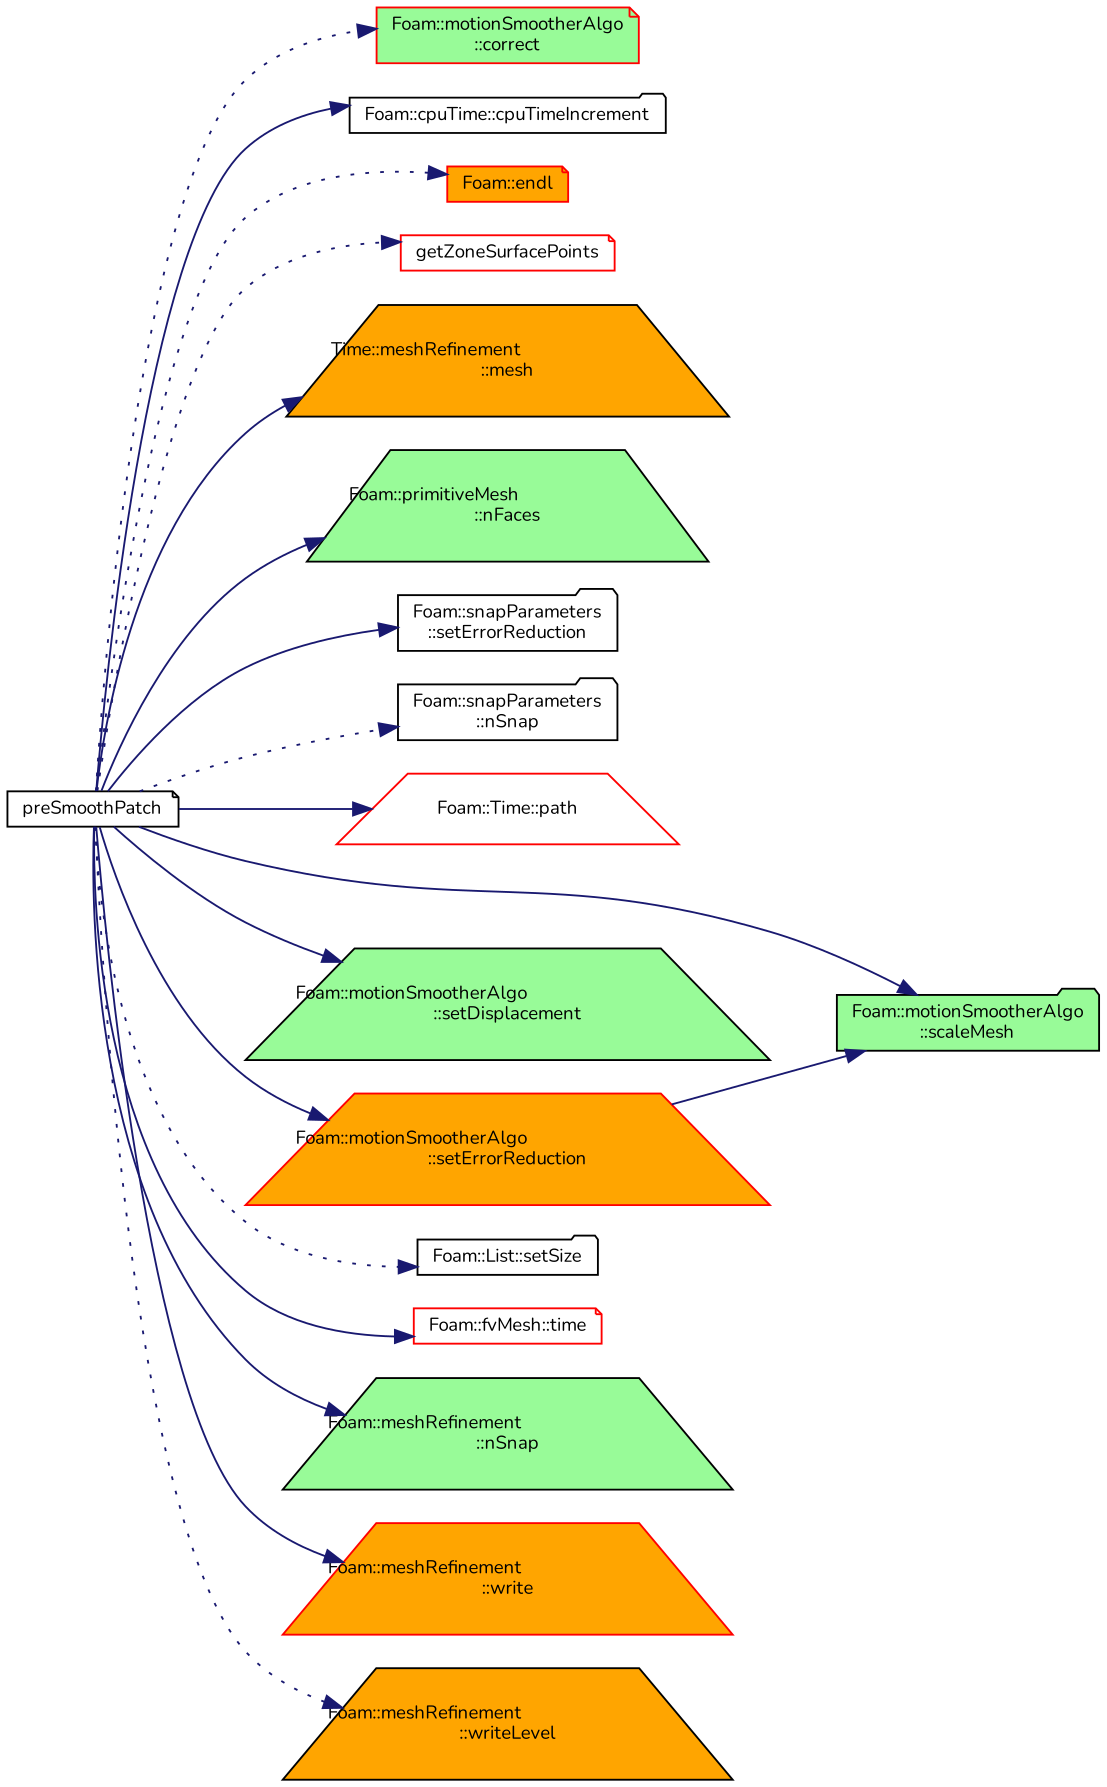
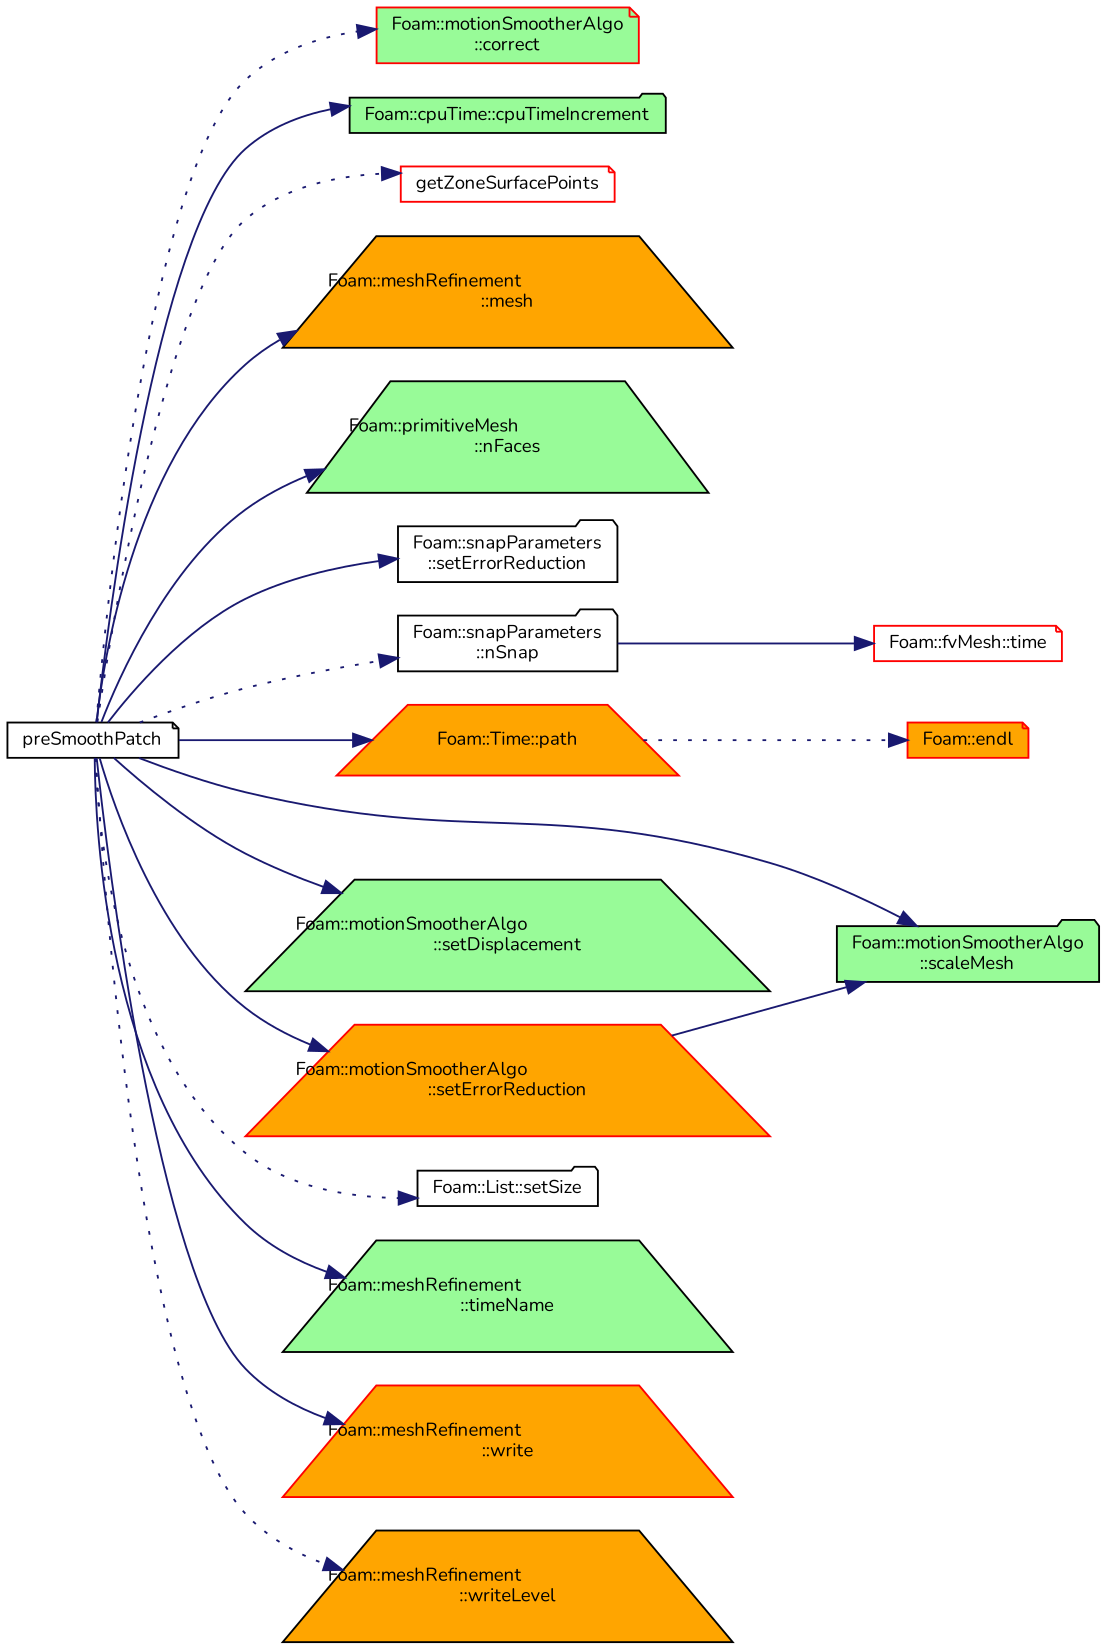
  digraph {
    fontname=Nunito
    rankdir=LR
    node [color=black fillcolor=white fontname=Nunito fontsize=10 shape=trapezium style=filled]
    edge [color=midnightblue fontname=Nunito fontsize=10 labelfontname=FreeSans labelfontsize=10 style=solid]
    n1 [fontcolor=black height=0.2 label=preSmoothPatch shape=note width=0.4]
    n2 [color=red fillcolor=palegreen height=0.2 label="Foam::motionSmootherAlgo\l::correct" shape=note width=0.4]
-   n3 [height=0.2 label="Foam::cpuTime::cpuTimeIncrement" shape=folder width=0.4]
+   n3 [fillcolor=palegreen height=0.2 label="Foam::cpuTime::cpuTimeIncrement" shape=folder width=0.4]
    n4 [color=red fillcolor=orange height=0.2 label="Foam::endl" shape=note width=0.4]
    n5 [color=red height=0.2 label=getZoneSurfacePoints shape=note width=0.4]
-   n6 [fillcolor=orange height=0.2 label="Time::meshRefinement\l::mesh" width=0.4]
+   n6 [fillcolor=orange height=0.2 label="Foam::meshRefinement\l::mesh" width=0.4]
    n7 [fillcolor=palegreen height=0.2 label="Foam::primitiveMesh\l::nFaces" width=0.4]
    n8 [height=0.2 label="Foam::snapParameters\l::setErrorReduction" shape=folder width=0.4]
    n9 [height=0.2 label="Foam::snapParameters\l::nSnap" shape=folder width=0.4]
-   n10 [color=red height=0.2 label="Foam::Time::path" width=0.4]
+   n10 [color=red fillcolor=orange height=0.2 label="Foam::Time::path" width=0.4]
    n11 [fillcolor=palegreen height=0.2 label="Foam::motionSmootherAlgo\l::scaleMesh" shape=folder width=0.4]
    n12 [fillcolor=palegreen height=0.2 label="Foam::motionSmootherAlgo\l::setDisplacement" width=0.4]
    n13 [color=red fillcolor=orange height=0.2 label="Foam::motionSmootherAlgo\l::setErrorReduction" width=0.4]
    n14 [height=0.2 label="Foam::List::setSize" shape=folder width=0.4]
    n15 [color=red height=0.2 label="Foam::fvMesh::time" shape=note width=0.4]
-   n16 [fillcolor=palegreen height=0.2 label="Foam::meshRefinement\l::nSnap" width=0.4]
+   n16 [fillcolor=palegreen height=0.2 label="Foam::meshRefinement\l::timeName" width=0.4]
    n17 [color=red fillcolor=orange height=0.2 label="Foam::meshRefinement\l::write" width=0.4]
    n18 [fillcolor=orange height=0.2 label="Foam::meshRefinement\l::writeLevel" width=0.4]
    n1 -> n2 [style=dotted]
    n1 -> n3
-   n1 -> n4 [style=dotted]
+   n10 -> n4 [style=dotted]
    n1 -> n5 [style=dotted]
    n1 -> n6
    n1 -> n7
    n1 -> n8
    n1 -> n9 [style=dotted]
    n1 -> n10
    n1 -> n11
    n1 -> n12
    n1 -> n13
    n1 -> n14 [style=dotted]
-   n1 -> n15
+   n9 -> n15
    n1 -> n16
    n1 -> n17
    n1 -> n18 [style=dotted]
    n13 -> n11
  }
